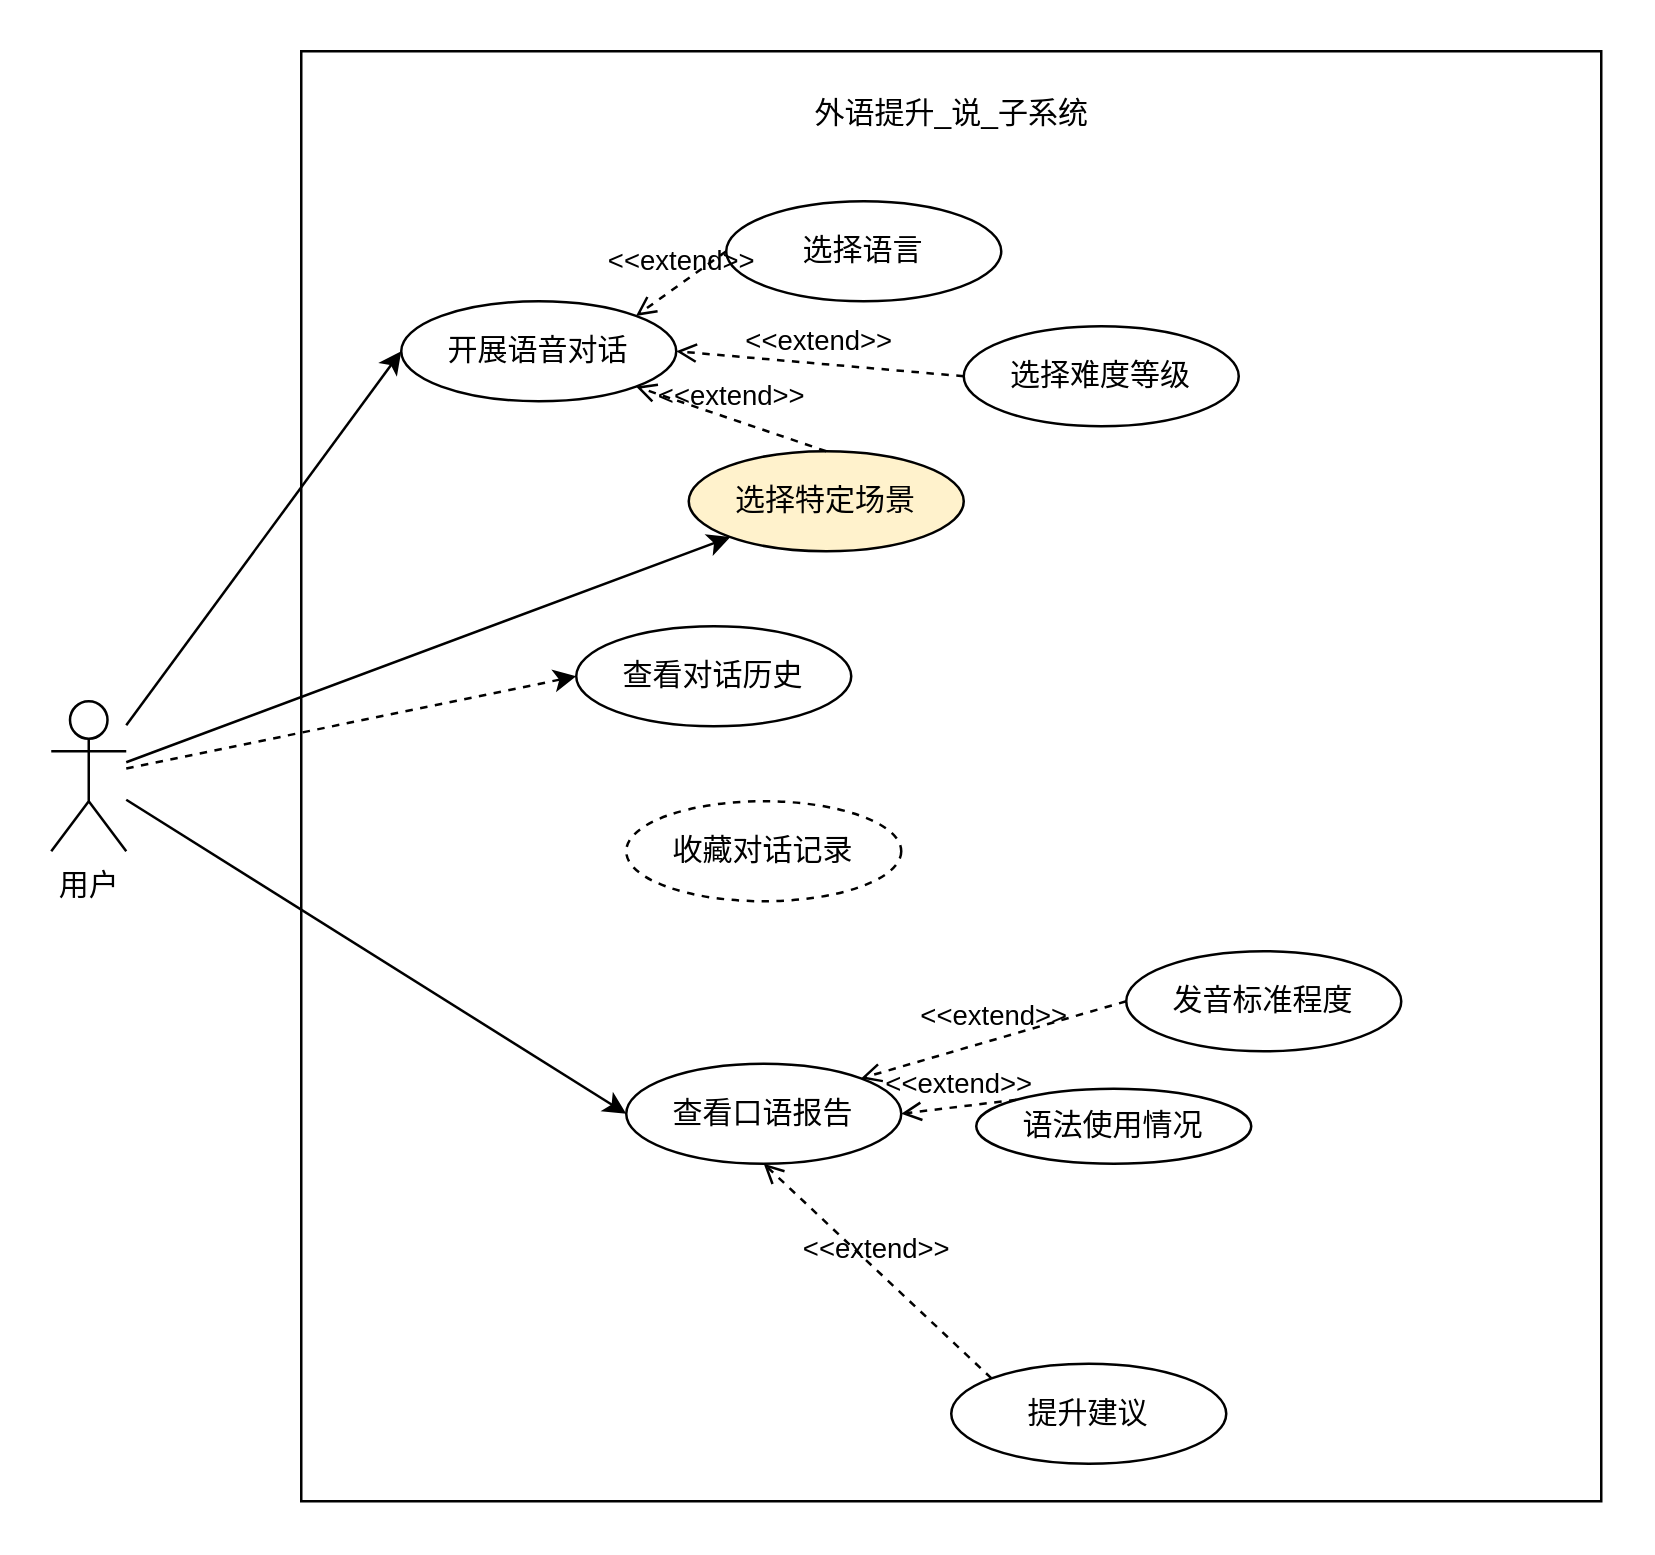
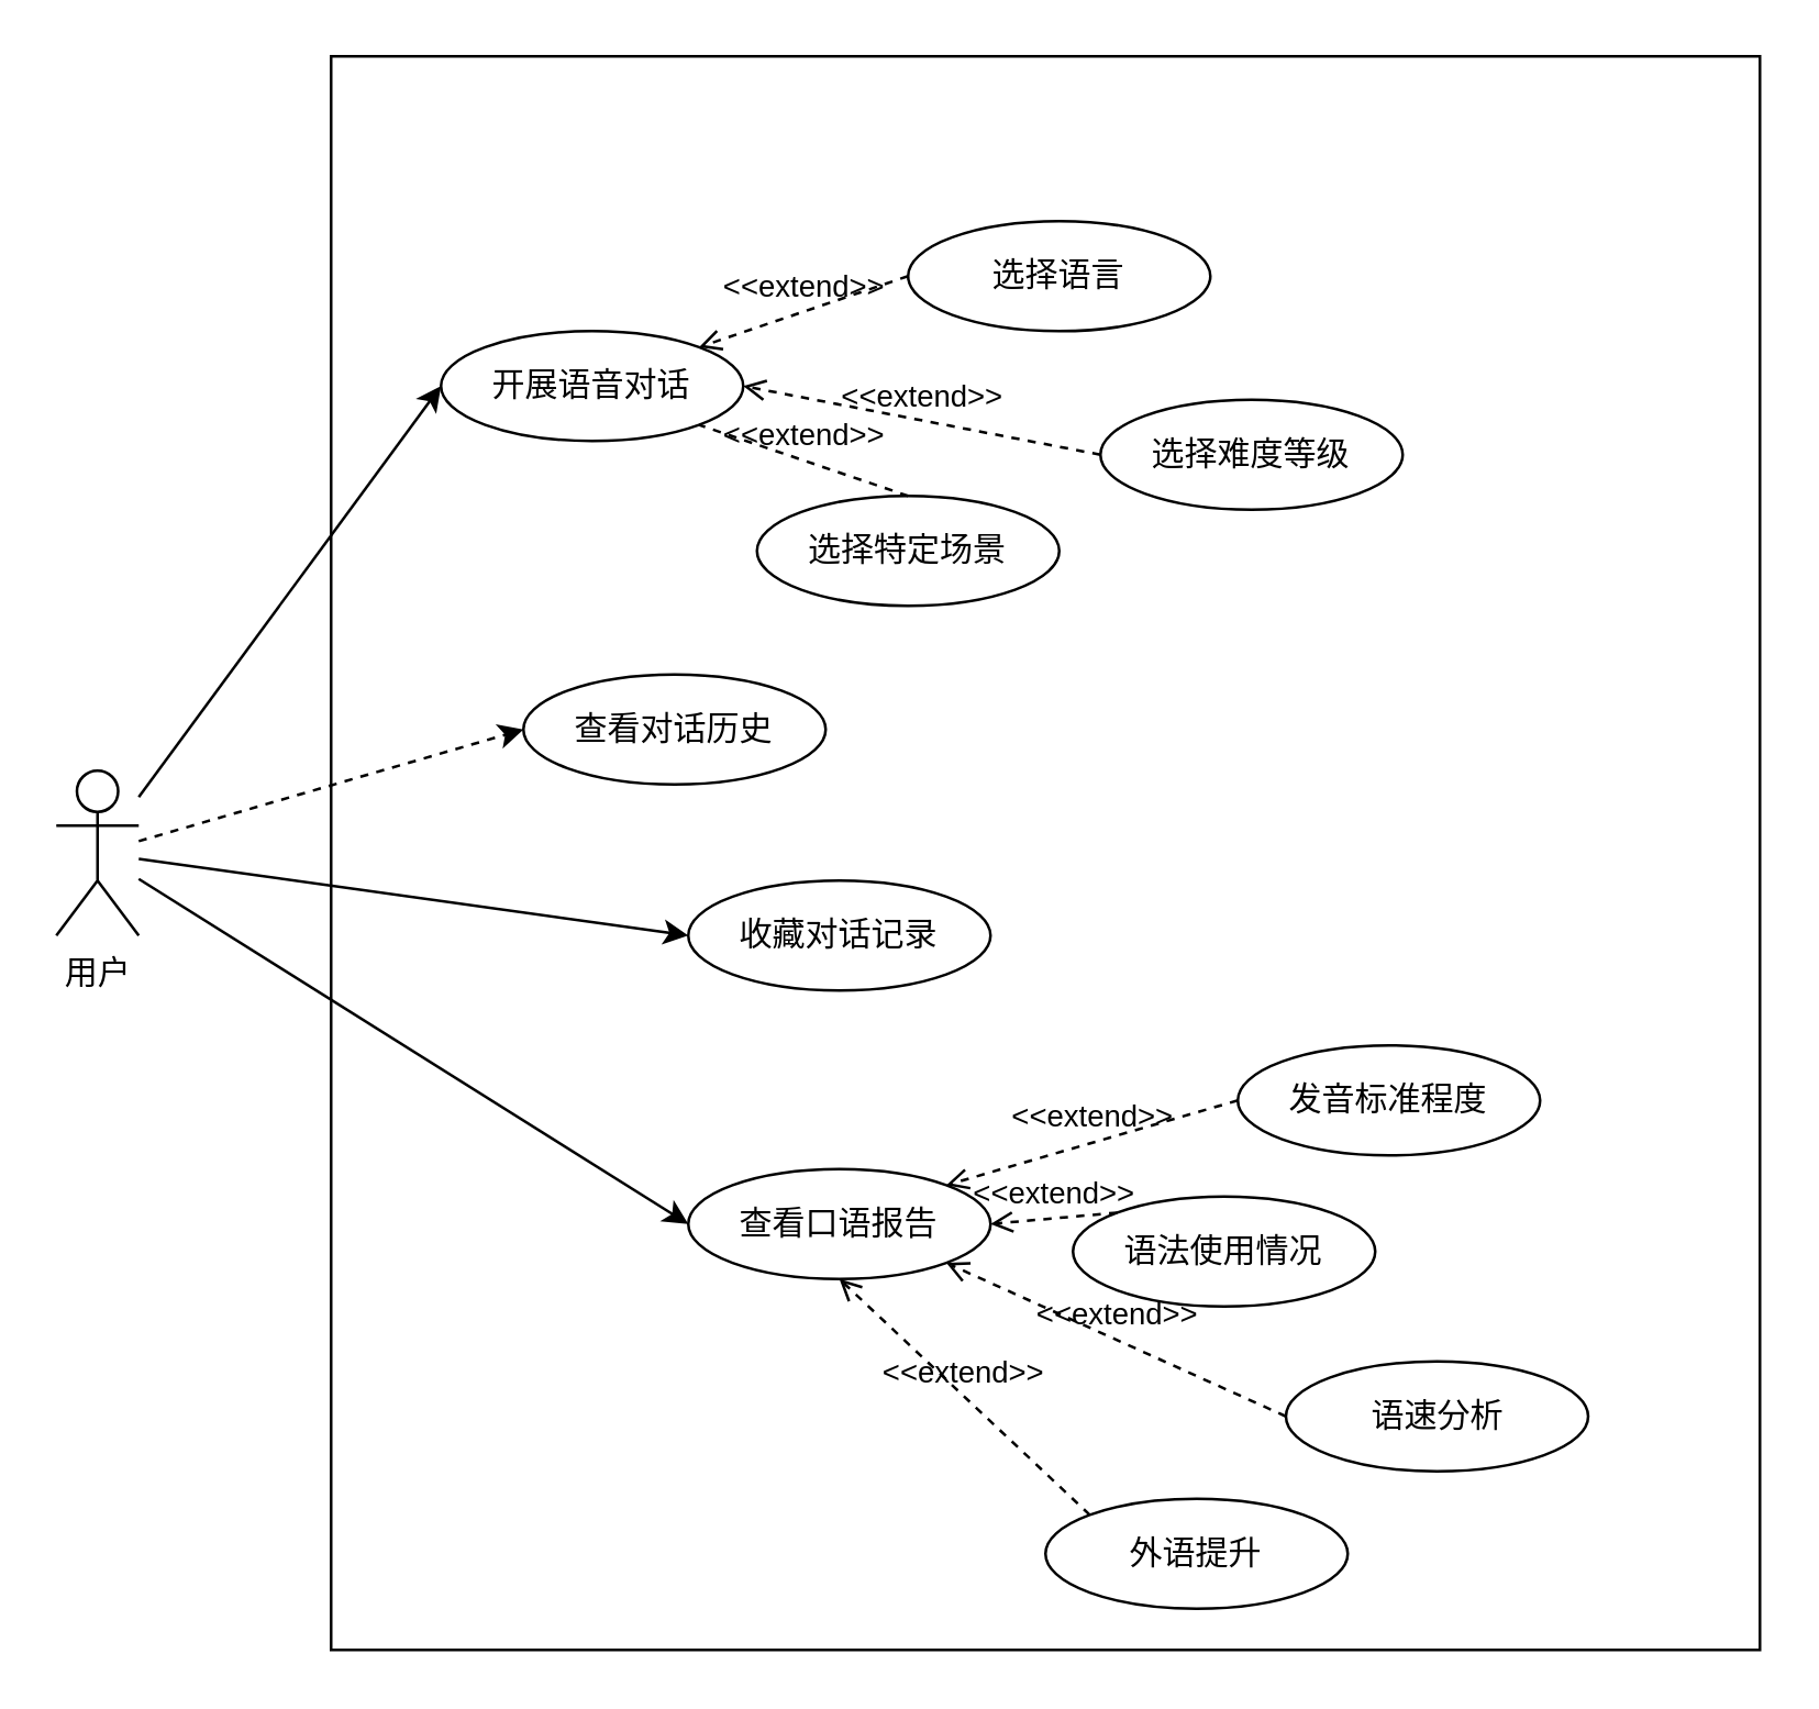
  <mxCell id="0" />
  <mxCell id="1" parent="0" />
  <mxCell id="2" value="" style="rounded=0;whiteSpace=wrap;html=1;" parent="1" vertex="1"><mxGeometry x="120" y="20" width="520" height="580" as="geometry" /></mxCell>
  <mxCell id="3" style="edgeStyle=none;html=1;entryX=0;entryY=0.5;entryDx=0;entryDy=0;" parent="1" source="7" target="9" edge="1"><mxGeometry relative="1" as="geometry" /></mxCell>
  <mxCell id="4" style="edgeStyle=none;html=1;entryX=0;entryY=0.5;entryDx=0;entryDy=0;" parent="1" source="7" target="10" edge="1"><mxGeometry relative="1" as="geometry" /></mxCell>
  <mxCell id="5" style="edgeStyle=none;html=1;entryX=0;entryY=0.5;entryDx=0;entryDy=0;dashed=1;" edge="1" parent="1" source="7" target="25"><mxGeometry relative="1" as="geometry" /></mxCell>
- <mxCell id="6" style="edgeStyle=none;html=1;" edge="1" parent="1" source="7" target="15"><mxGeometry relative="1" as="geometry" /></mxCell>
+ <mxCell id="6" style="edgeStyle=none;html=1;entryX=0;entryY=0.5;entryDx=0;entryDy=0;" edge="1" parent="1" source="7" target="26"><mxGeometry relative="1" as="geometry" /></mxCell>
  <mxCell id="7" value="用户" style="shape=umlActor;verticalLabelPosition=bottom;verticalAlign=top;html=1;outlineConnect=0;" parent="1" vertex="1"><mxGeometry x="20" y="280" width="30" height="60" as="geometry" /></mxCell>
- <mxCell id="8" value="外语提升_说_子系统" style="text;html=1;strokeColor=none;fillColor=none;align=center;verticalAlign=middle;whiteSpace=wrap;rounded=0;" parent="1" vertex="1"><mxGeometry x="312.5" y="30" width="135" height="30" as="geometry" /></mxCell>
  <mxCell id="9" value="开展语音对话" style="ellipse;whiteSpace=wrap;html=1;" parent="1" vertex="1"><mxGeometry x="160" y="120" width="110" height="40" as="geometry" /></mxCell>
  <mxCell id="10" value="查看口语报告" style="ellipse;whiteSpace=wrap;html=1;" parent="1" vertex="1"><mxGeometry x="250" y="425" width="110" height="40" as="geometry" /></mxCell>
  <mxCell id="11" value="发音标准程度" style="ellipse;whiteSpace=wrap;html=1;" parent="1" vertex="1"><mxGeometry x="450" y="380" width="110" height="40" as="geometry" /></mxCell>
- <mxCell id="12" value="语法使用情况" style="ellipse;whiteSpace=wrap;html=1;" parent="1" vertex="1"><mxGeometry x="390" y="435" width="110" height="30" as="geometry" /></mxCell>
- <mxCell id="14" value="提升建议" style="ellipse;whiteSpace=wrap;html=1;" parent="1" vertex="1"><mxGeometry x="380" y="545" width="110" height="40" as="geometry" /></mxCell>
- <mxCell id="15" value="选择特定场景" style="ellipse;whiteSpace=wrap;html=1;fillColor=#fff2cc;" parent="1" vertex="1"><mxGeometry x="275" y="180" width="110" height="40" as="geometry" /></mxCell>
- <mxCell id="16" value="选择语言" style="ellipse;whiteSpace=wrap;html=1;" parent="1" vertex="1"><mxGeometry x="290" y="80" width="110" height="40" as="geometry" /></mxCell>
- <mxCell id="17" value="选择难度等级" style="ellipse;whiteSpace=wrap;html=1;" parent="1" vertex="1"><mxGeometry x="385" y="130" width="110" height="40" as="geometry" /></mxCell>
+ <mxCell id="12" value="语法使用情况" style="ellipse;whiteSpace=wrap;html=1;" parent="1" vertex="1"><mxGeometry x="390" y="435" width="110" height="40" as="geometry" /></mxCell>
+ <mxCell id="13" value="语速分析" style="ellipse;whiteSpace=wrap;html=1;" parent="1" vertex="1"><mxGeometry x="467.5" y="495" width="110" height="40" as="geometry" /></mxCell>
+ <mxCell id="14" value="外语提升" style="ellipse;whiteSpace=wrap;html=1;" parent="1" vertex="1"><mxGeometry x="380" y="545" width="110" height="40" as="geometry" /></mxCell>
+ <mxCell id="15" value="选择特定场景" style="ellipse;whiteSpace=wrap;html=1;" parent="1" vertex="1"><mxGeometry x="275" y="180" width="110" height="40" as="geometry" /></mxCell>
+ <mxCell id="16" value="选择语言" style="ellipse;whiteSpace=wrap;html=1;" parent="1" vertex="1"><mxGeometry x="330" y="80" width="110" height="40" as="geometry" /></mxCell>
+ <mxCell id="17" value="选择难度等级" style="ellipse;whiteSpace=wrap;html=1;" parent="1" vertex="1"><mxGeometry x="400" y="145" width="110" height="40" as="geometry" /></mxCell>
  <mxCell id="18" value="&amp;lt;&amp;lt;extend&amp;gt;&amp;gt;" style="endArrow=open;html=1;rounded=0;align=center;verticalAlign=bottom;dashed=1;endFill=0;labelBackgroundColor=none;exitX=0;exitY=0.5;exitDx=0;exitDy=0;entryX=1;entryY=0;entryDx=0;entryDy=0;" parent="1" source="16" target="9" edge="1"><mxGeometry relative="1" as="geometry"><mxPoint x="430" y="50" as="sourcePoint" /><mxPoint x="323.891" y="85.858" as="targetPoint" /><Array as="points" /></mxGeometry></mxCell>
  <mxCell id="19" value="&amp;lt;&amp;lt;extend&amp;gt;&amp;gt;" style="endArrow=open;html=1;rounded=0;align=center;verticalAlign=bottom;dashed=1;endFill=0;labelBackgroundColor=none;exitX=0;exitY=0.5;exitDx=0;exitDy=0;entryX=1;entryY=0.5;entryDx=0;entryDy=0;" parent="1" source="17" target="9" edge="1"><mxGeometry relative="1" as="geometry"><mxPoint x="440" y="60" as="sourcePoint" /><mxPoint x="333.891" y="95.858" as="targetPoint" /><Array as="points" /></mxGeometry></mxCell>
- <mxCell id="20" value="&amp;lt;&amp;lt;extend&amp;gt;&amp;gt;" style="endArrow=open;html=1;rounded=0;align=center;verticalAlign=bottom;dashed=1;endFill=0;labelBackgroundColor=none;exitX=0.5;exitY=0;exitDx=0;exitDy=0;entryX=1;entryY=1;entryDx=0;entryDy=0;" parent="1" source="15" target="9" edge="1"><mxGeometry relative="1" as="geometry"><mxPoint x="450" y="70" as="sourcePoint" /><mxPoint x="343.891" y="105.858" as="targetPoint" /><Array as="points" /></mxGeometry></mxCell>
+ <mxCell id="20" value="&amp;lt;&amp;lt;extend&amp;gt;&amp;gt;" style="endArrow=none;html=1;rounded=0;align=center;verticalAlign=bottom;dashed=1;endFill=0;labelBackgroundColor=none;exitX=0.5;exitY=0;exitDx=0;exitDy=0;entryX=1;entryY=1;entryDx=0;entryDy=0;" parent="1" source="15" target="9" edge="1"><mxGeometry relative="1" as="geometry"><mxPoint x="450" y="70" as="sourcePoint" /><mxPoint x="343.891" y="105.858" as="targetPoint" /><Array as="points" /></mxGeometry></mxCell>
  <mxCell id="21" value="&amp;lt;&amp;lt;extend&amp;gt;&amp;gt;" style="endArrow=open;html=1;rounded=0;align=center;verticalAlign=bottom;dashed=1;endFill=0;labelBackgroundColor=none;exitX=0;exitY=0.5;exitDx=0;exitDy=0;entryX=1;entryY=0;entryDx=0;entryDy=0;" parent="1" source="11" target="10" edge="1"><mxGeometry relative="1" as="geometry"><mxPoint x="560" y="215" as="sourcePoint" /><mxPoint x="453.891" y="250.858" as="targetPoint" /><Array as="points" /></mxGeometry></mxCell>
  <mxCell id="22" value="&amp;lt;&amp;lt;extend&amp;gt;&amp;gt;" style="endArrow=open;html=1;rounded=0;align=center;verticalAlign=bottom;dashed=1;endFill=0;labelBackgroundColor=none;exitX=0;exitY=0;exitDx=0;exitDy=0;entryX=1;entryY=0.5;entryDx=0;entryDy=0;" parent="1" source="12" target="10" edge="1"><mxGeometry relative="1" as="geometry"><mxPoint x="570" y="225" as="sourcePoint" /><mxPoint x="463.891" y="260.858" as="targetPoint" /><Array as="points" /></mxGeometry></mxCell>
+ <mxCell id="23" value="&amp;lt;&amp;lt;extend&amp;gt;&amp;gt;" style="endArrow=open;html=1;rounded=0;align=center;verticalAlign=bottom;dashed=1;endFill=0;labelBackgroundColor=none;exitX=0;exitY=0.5;exitDx=0;exitDy=0;entryX=1;entryY=1;entryDx=0;entryDy=0;" parent="1" source="13" target="10" edge="1"><mxGeometry relative="1" as="geometry"><mxPoint x="580" y="235" as="sourcePoint" /><mxPoint x="473.891" y="270.858" as="targetPoint" /><Array as="points" /></mxGeometry></mxCell>
  <mxCell id="24" value="&amp;lt;&amp;lt;extend&amp;gt;&amp;gt;" style="endArrow=open;html=1;rounded=0;align=center;verticalAlign=bottom;dashed=1;endFill=0;labelBackgroundColor=none;exitX=0;exitY=0;exitDx=0;exitDy=0;entryX=0.5;entryY=1;entryDx=0;entryDy=0;" parent="1" source="14" target="10" edge="1"><mxGeometry relative="1" as="geometry"><mxPoint x="590" y="245" as="sourcePoint" /><mxPoint x="483.891" y="280.858" as="targetPoint" /><Array as="points" /></mxGeometry></mxCell>
- <mxCell id="25" value="查看对话历史" style="ellipse;whiteSpace=wrap;html=1;" vertex="1" parent="1"><mxGeometry x="230" y="250" width="110" height="40" as="geometry" /></mxCell>
- <mxCell id="26" value="收藏对话记录" style="ellipse;whiteSpace=wrap;html=1;dashed=1;" vertex="1" parent="1"><mxGeometry x="250" y="320" width="110" height="40" as="geometry" /></mxCell>
+ <mxCell id="25" value="查看对话历史" style="ellipse;whiteSpace=wrap;html=1;" vertex="1" parent="1"><mxGeometry x="190" y="245" width="110" height="40" as="geometry" /></mxCell>
+ <mxCell id="26" value="收藏对话记录" style="ellipse;whiteSpace=wrap;html=1;" vertex="1" parent="1"><mxGeometry x="250" y="320" width="110" height="40" as="geometry" /></mxCell>
